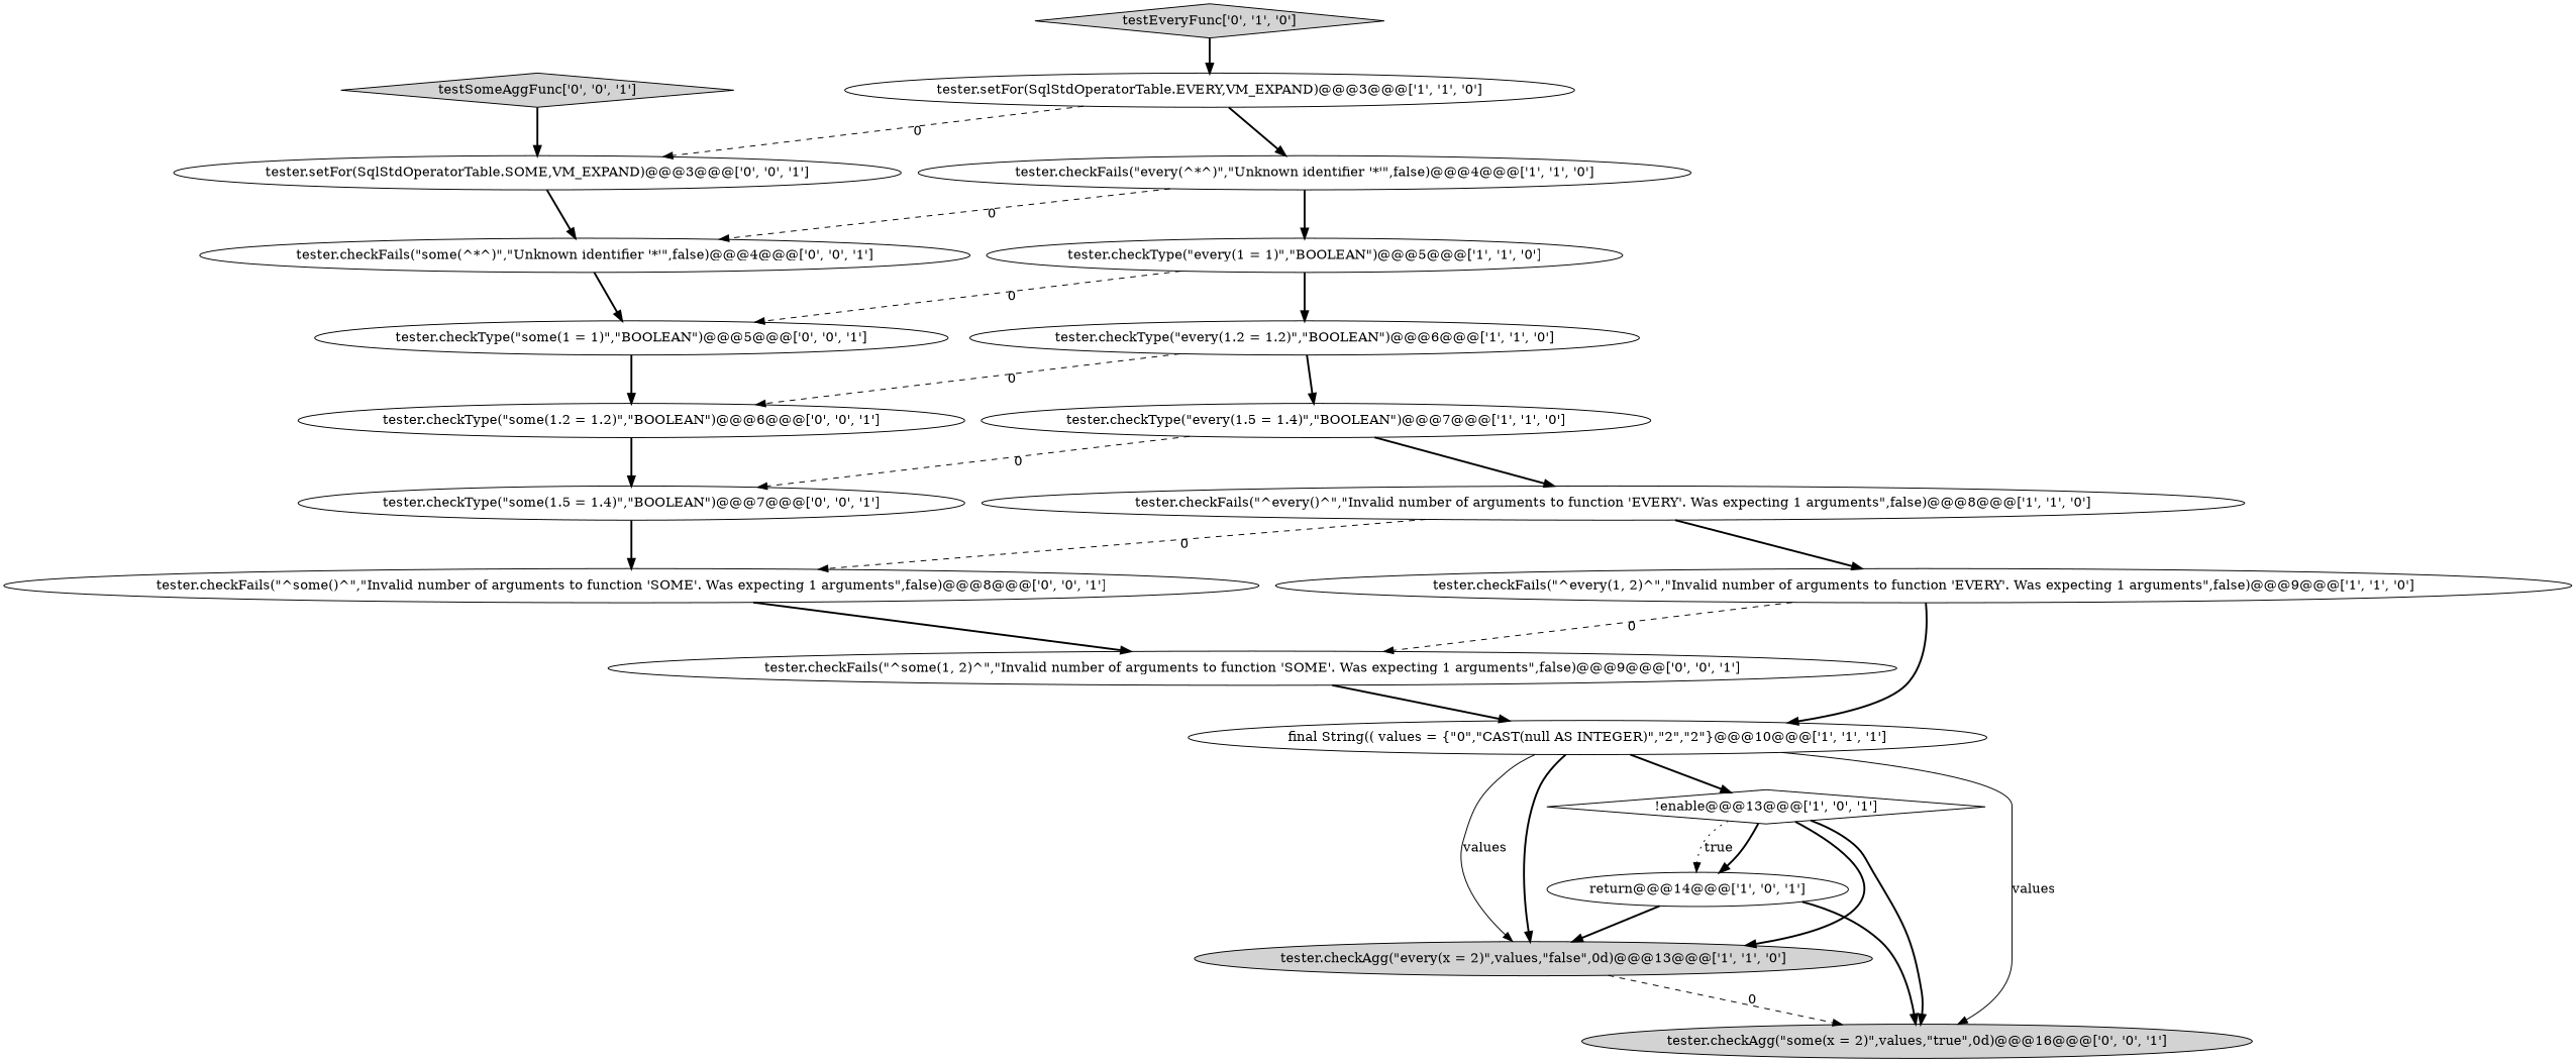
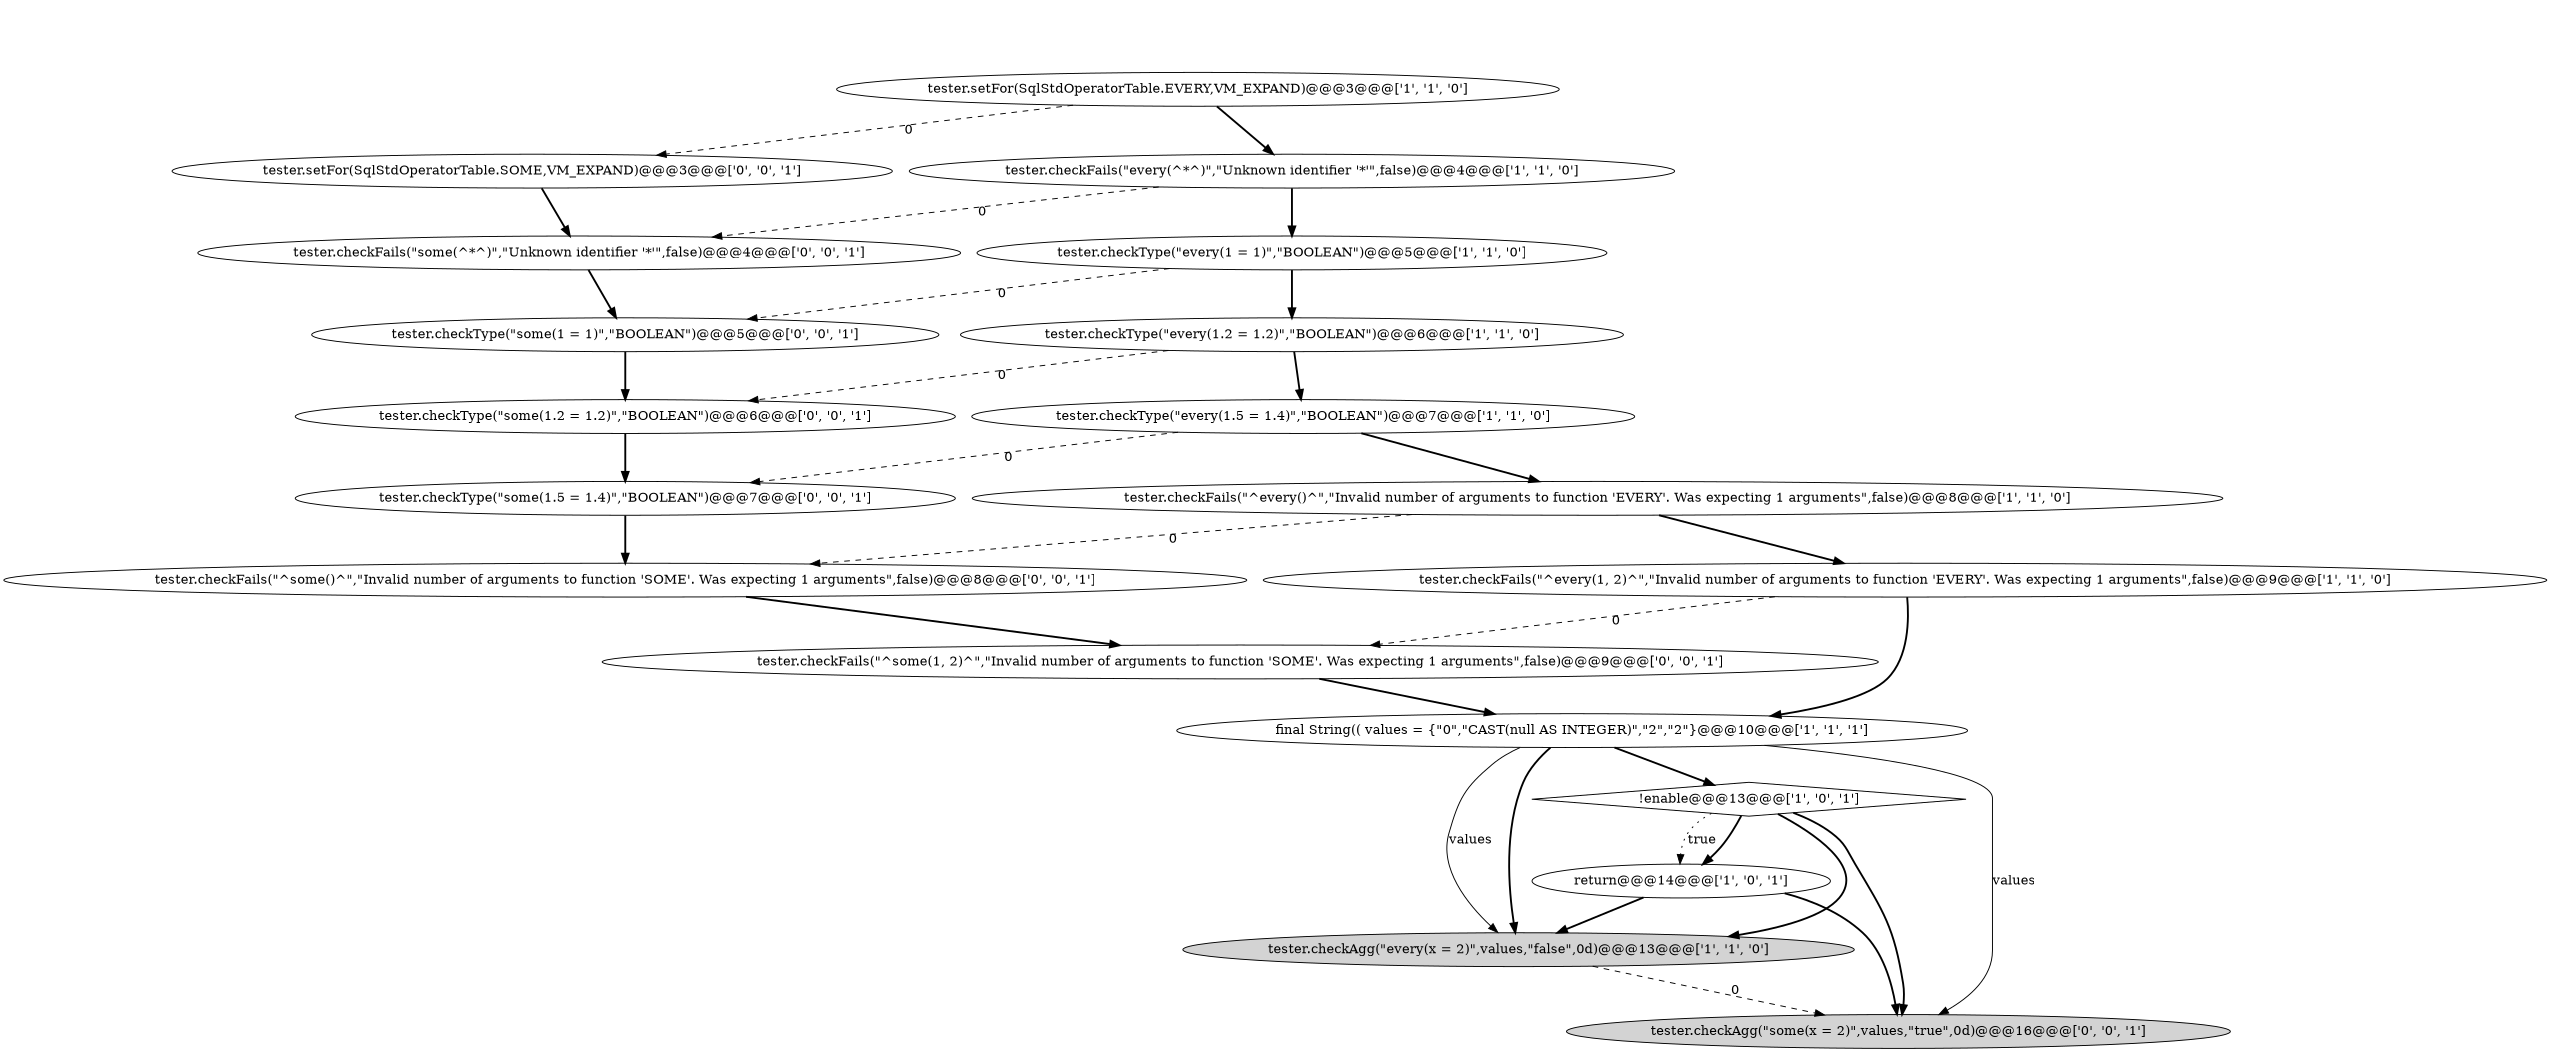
  digraph {
    node [fillcolor=white shape=ellipse style=filled]
    edge [style=bold]
    n1 [label="tester.setFor(SqlStdOperatorTable.EVERY,VM_EXPAND)@@@3@@@['1', '1', '0']"]
    n2 [label="tester.setFor(SqlStdOperatorTable.SOME,VM_EXPAND)@@@3@@@['0', '0', '1']"]
    n3 [label="tester.checkFails(\"every(^*^)\",\"Unknown identifier '\*'\",false)@@@4@@@['1', '1', '0']"]
    n4 [label="tester.checkType(\"some(1.5 = 1.4)\",\"BOOLEAN\")@@@7@@@['0', '0', '1']"]
    n5 [label="tester.checkFails(\"^some()^\",\"Invalid number of arguments to function 'SOME'. Was expecting 1 arguments\",false)@@@8@@@['0', '0', '1']"]
    n6 [label="tester.checkFails(\"^some(1, 2)^\",\"Invalid number of arguments to function 'SOME'. Was expecting 1 arguments\",false)@@@9@@@['0', '0', '1']"]
    n7 [label="tester.checkType(\"some(1 = 1)\",\"BOOLEAN\")@@@5@@@['0', '0', '1']"]
    n8 [label="tester.checkType(\"some(1.2 = 1.2)\",\"BOOLEAN\")@@@6@@@['0', '0', '1']"]
    n9 [fillcolor=lightgray label="tester.checkAgg(\"every(x = 2)\",values,\"false\",0d)@@@13@@@['1', '1', '0']"]
    n10 [fillcolor=lightgray label="tester.checkAgg(\"some(x = 2)\",values,\"true\",0d)@@@16@@@['0', '0', '1']"]
-   n11 [fillcolor=lightgray label="testSomeAggFunc['0', '0', '1']" shape=diamond]
    n12 [label="tester.checkFails(\"some(^*^)\",\"Unknown identifier '\*'\",false)@@@4@@@['0', '0', '1']"]
    n13 [label="tester.checkType(\"every(1 = 1)\",\"BOOLEAN\")@@@5@@@['1', '1', '0']"]
    n14 [label="final String(( values = {\"0\",\"CAST(null AS INTEGER)\",\"2\",\"2\"}@@@10@@@['1', '1', '1']"]
    n15 [label="tester.checkType(\"every(1.2 = 1.2)\",\"BOOLEAN\")@@@6@@@['1', '1', '0']"]
    n16 [label="tester.checkType(\"every(1.5 = 1.4)\",\"BOOLEAN\")@@@7@@@['1', '1', '0']"]
    n17 [label="tester.checkFails(\"^every()^\",\"Invalid number of arguments to function 'EVERY'. Was expecting 1 arguments\",false)@@@8@@@['1', '1', '0']"]
    n18 [label="tester.checkFails(\"^every(1, 2)^\",\"Invalid number of arguments to function 'EVERY'. Was expecting 1 arguments\",false)@@@9@@@['1', '1', '0']"]
    n19 [label="!enable@@@13@@@['1', '0', '1']" shape=diamond]
    n20 [label="return@@@14@@@['1', '0', '1']"]
-   n21 [fillcolor=lightgray label="testEveryFunc['0', '1', '0']" shape=diamond]
    n1 -> n2 [label=0 style=dashed]
    n1 -> n3
    n2 -> n12
    n3 -> n12 [label=0 style=dashed]
    n3 -> n13
    n4 -> n5
    n5 -> n6
    n6 -> n14
    n7 -> n8
    n8 -> n4
    n9 -> n10 [label=0 style=dashed]
-   n11 -> n2
    n12 -> n7
    n13 -> n7 [label=0 style=dashed]
    n13 -> n15
    n14 -> n9 [label=values style=solid]
    n14 -> n9
    n14 -> n10 [label=values style=solid]
    n14 -> n19
    n15 -> n8 [label=0 style=dashed]
    n15 -> n16
    n16 -> n4 [label=0 style=dashed]
    n16 -> n17
    n17 -> n5 [label=0 style=dashed]
    n17 -> n18
    n18 -> n6 [label=0 style=dashed]
    n18 -> n14
    n19 -> n9
    n19 -> n10
    n19 -> n20
    n19 -> n20 [label=true style=dotted]
    n20 -> n9
    n20 -> n10
-   n21 -> n1
  }
